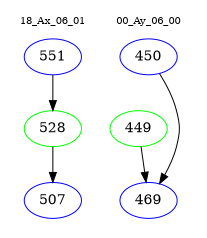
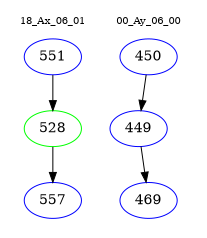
  digraph {
    node [color=blue]
    edge [color=black]
    n1 [label=551]
    n2 [color=green label=528]
-   n3 [label=507]
+   n3 [label=557]
    n4 [label=450]
-   n5 [color=green label=449]
+   n5 [label=449]
    n6 [label=469]
    subgraph cluster_1 {
      color=white
      fontsize=10
      label="18_Ax_06_01"
      n1
      n2
      n3
    }
    subgraph cluster_2 {
      color=white
      fontsize=10
      label="00_Ay_06_00"
      n4
      n5
      n6
    }
    n1 -> n2
    n2 -> n3
-   n4 -> n6
+   n4 -> n5
    n5 -> n6
  }
